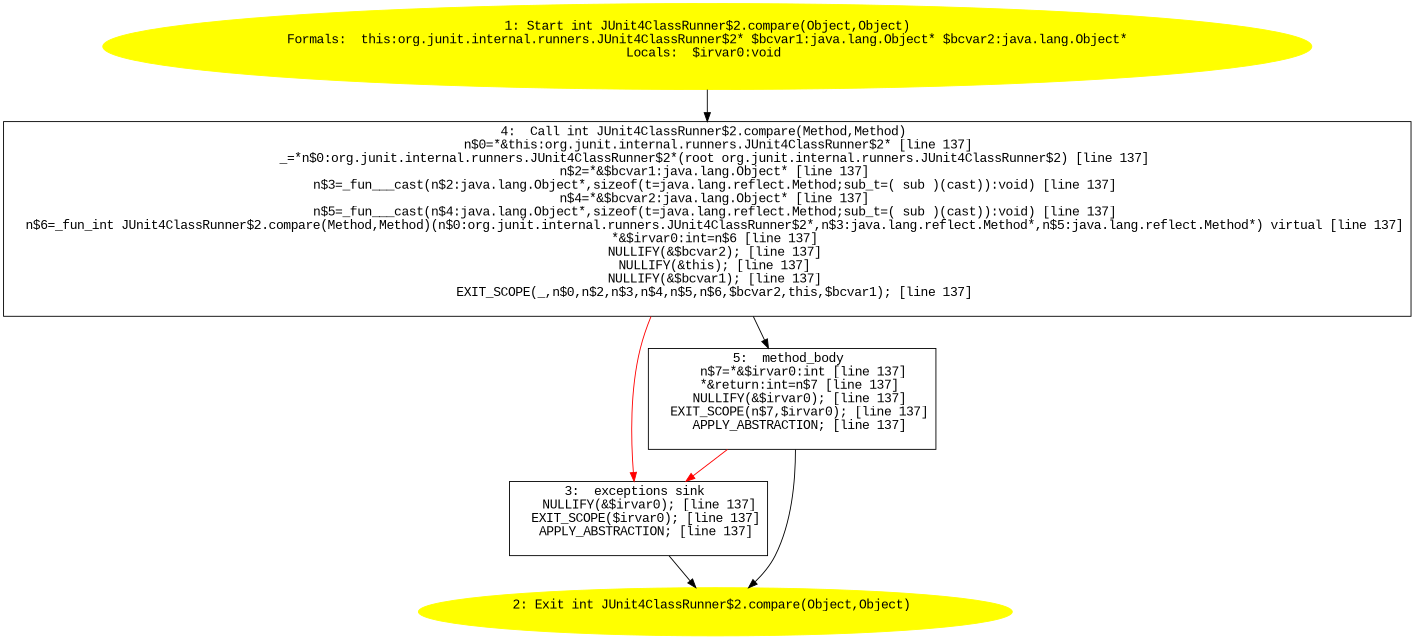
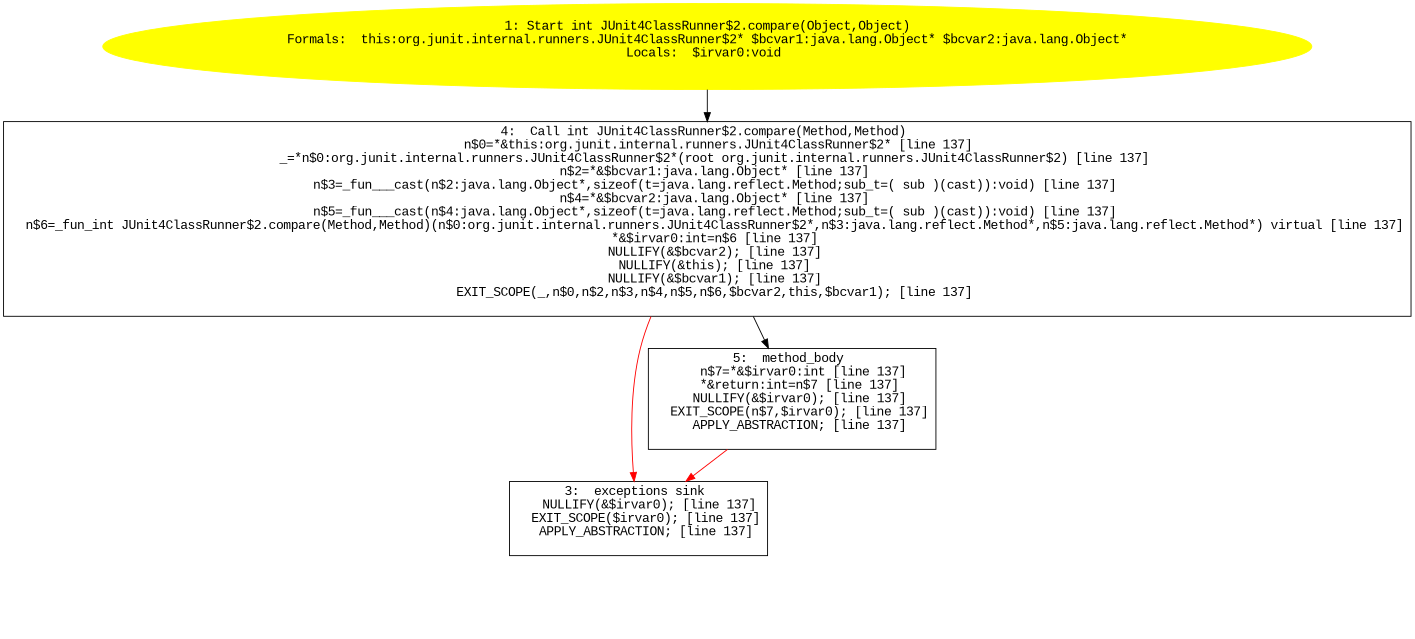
  digraph {
    fontname="Liberation Mono"
    node [fontname="Liberation Mono" shape=box]
    edge [fontname="Liberation Mono"]
    n1 [color=yellow label="1: Start int JUnit4ClassRunner$2.compare(Object,Object)\nFormals:  this:org.junit.internal.runners.JUnit4ClassRunner$2* $bcvar1:java.lang.Object* $bcvar2:java.lang.Object*\nLocals:  $irvar0:void \n  " style=filled shape=""]
    n2 [label="4:  Call int JUnit4ClassRunner$2.compare(Method,Method) \n   n$0=*&this:org.junit.internal.runners.JUnit4ClassRunner$2* [line 137]\n  _=*n$0:org.junit.internal.runners.JUnit4ClassRunner$2*(root org.junit.internal.runners.JUnit4ClassRunner$2) [line 137]\n  n$2=*&$bcvar1:java.lang.Object* [line 137]\n  n$3=_fun___cast(n$2:java.lang.Object*,sizeof(t=java.lang.reflect.Method;sub_t=( sub )(cast)):void) [line 137]\n  n$4=*&$bcvar2:java.lang.Object* [line 137]\n  n$5=_fun___cast(n$4:java.lang.Object*,sizeof(t=java.lang.reflect.Method;sub_t=( sub )(cast)):void) [line 137]\n  n$6=_fun_int JUnit4ClassRunner$2.compare(Method,Method)(n$0:org.junit.internal.runners.JUnit4ClassRunner$2*,n$3:java.lang.reflect.Method*,n$5:java.lang.reflect.Method*) virtual [line 137]\n  *&$irvar0:int=n$6 [line 137]\n  NULLIFY(&$bcvar2); [line 137]\n  NULLIFY(&this); [line 137]\n  NULLIFY(&$bcvar1); [line 137]\n  EXIT_SCOPE(_,n$0,n$2,n$3,n$4,n$5,n$6,$bcvar2,this,$bcvar1); [line 137]\n "]
    n3 [label="3:  exceptions sink \n   NULLIFY(&$irvar0); [line 137]\n  EXIT_SCOPE($irvar0); [line 137]\n  APPLY_ABSTRACTION; [line 137]\n "]
    n4 [label="5:  method_body \n   n$7=*&$irvar0:int [line 137]\n  *&return:int=n$7 [line 137]\n  NULLIFY(&$irvar0); [line 137]\n  EXIT_SCOPE(n$7,$irvar0); [line 137]\n  APPLY_ABSTRACTION; [line 137]\n "]
-   n5 [color=yellow label="2: Exit int JUnit4ClassRunner$2.compare(Object,Object) \n  " style=filled shape=""]
    n1 -> n2
    n2 -> n3 [color=red]
    n2 -> n4
-   n3 -> n5
    n4 -> n3 [color=red]
-   n4 -> n5
  }
